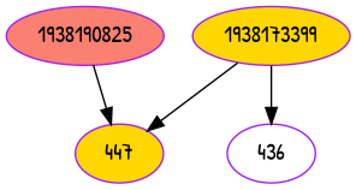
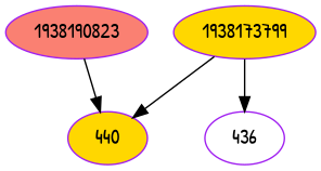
  strict digraph {
    fontname="Patrick Hand"
    node [color=purple fillcolor=gold fontname="Patrick Hand" style=filled]
    edge [fontname="Patrick Hand"]
-   1938190823 [fillcolor=salmon label=1938190825]
-   440 [label=447]
+   1938190823 [fillcolor=salmon]
+   440
    436 [fillcolor=white]
-   1938173399
+   1938173399 [label=1938173799]
    1938190823 -> 440
    1938173399 -> 440
    1938173399 -> 436
  }
